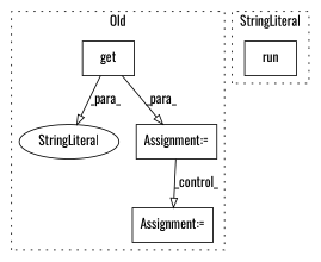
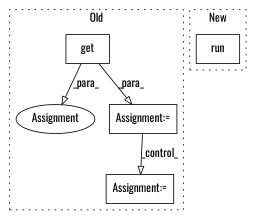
  digraph {
    fontname=Oswald
    node [a=32 fontname=Oswald l=1 shape=box]
    edge [arrowhead=onormal fontname=Oswald]
    n1 [l="4,1" label=get s="3078,3097"]
-   n2 [a=45 l=15 label=StringLiteral s=3082 shape=ellipse]
+   n2 [a=45 l=15 label=Assignment s=3082 shape=ellipse]
    n3 [a=7 label="Assignment:=" s=3066]
    n4 [a=7 label="Assignment:=" s=3142]
    n5 [l=5 label=run s=596]
    subgraph cluster_1 {
      label=Old
      style=dotted
      n1
      n2
      n3
      n4
    }
    subgraph cluster_2 {
-     label=StringLiteral
+     label=New
      style=dotted
      n5
    }
    n1 -> n2 [label=_para_]
    n1 -> n3 [label=_para_]
    n3 -> n4 [label=_control_]
  }
